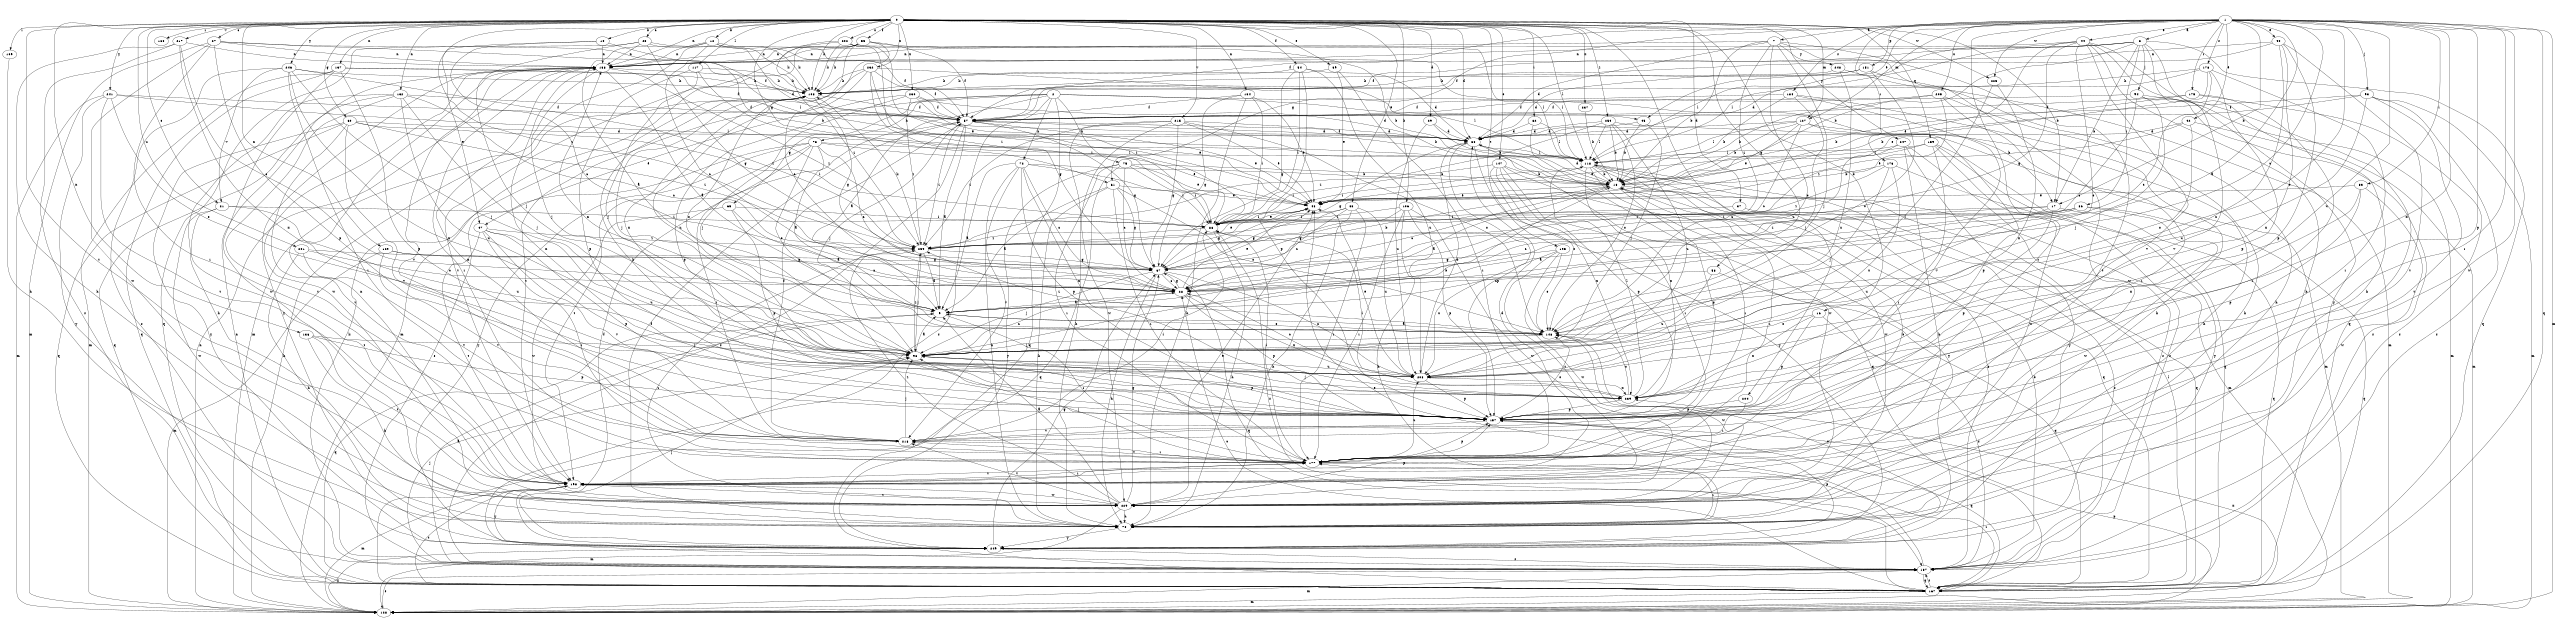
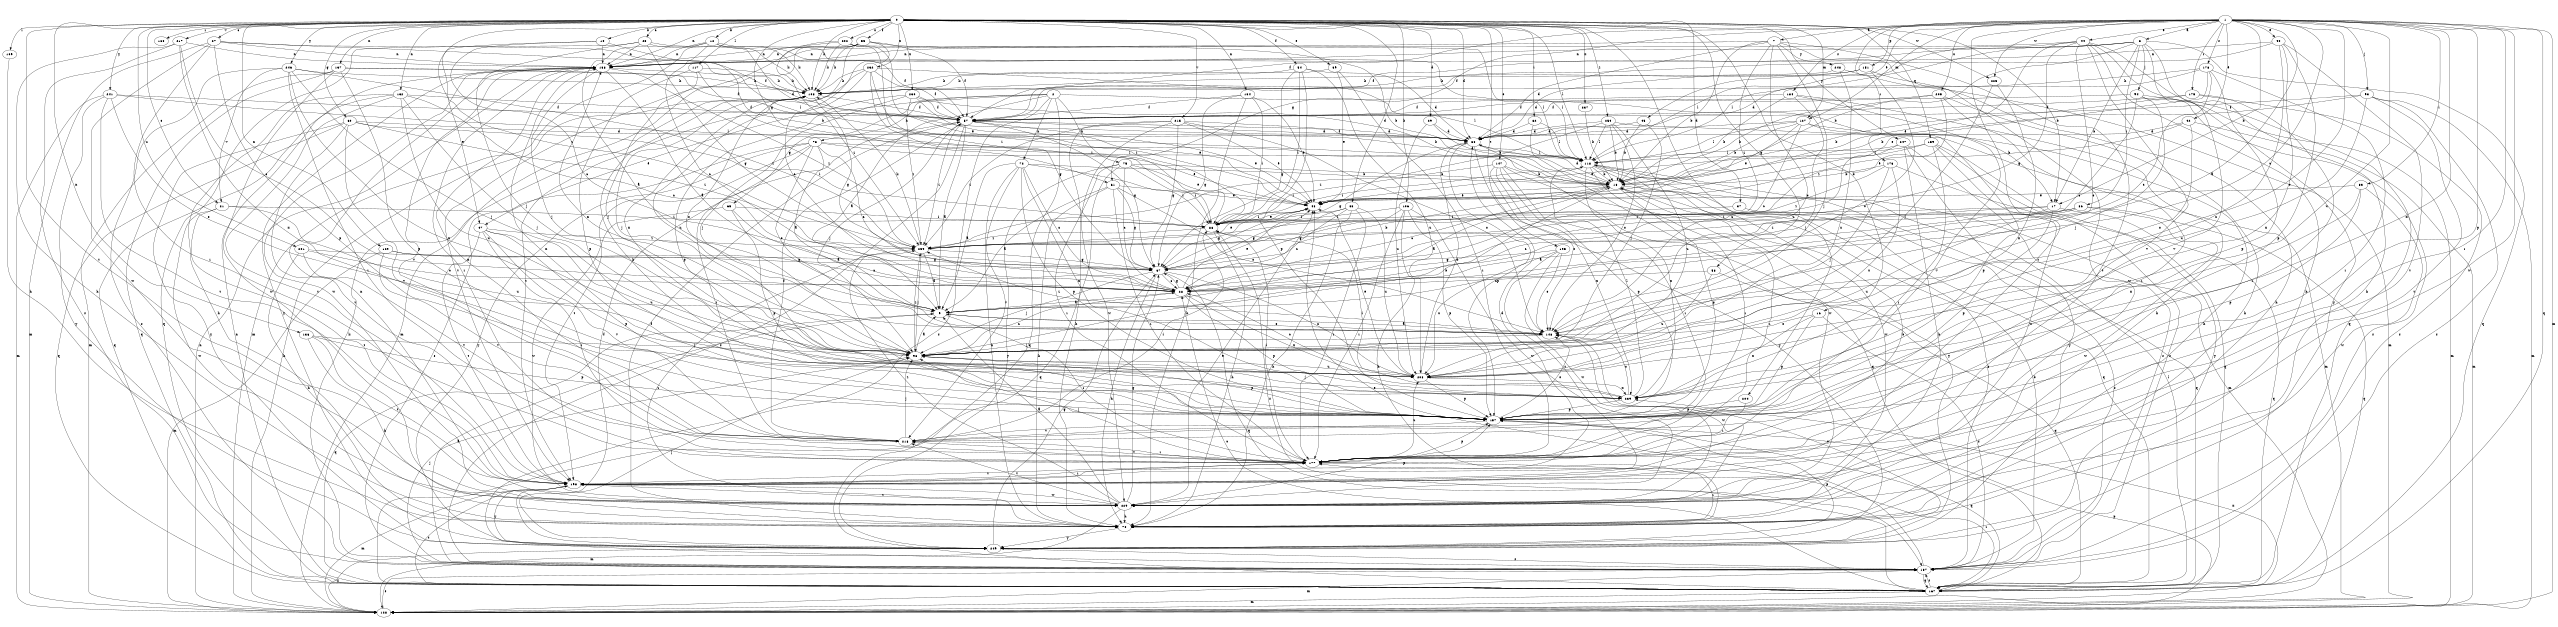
  strict digraph {
    0
    10
    12
    16
    17
    21
    23
    27
    29
    33
    37
    38
    39
    54
    55
    58
    60
    61
    82
    106
    108
    109
    117
    118
    127
    129
    132
    134
    136
    137
    138
    147
    159
    168
    195
    198
    201
    202
    204
    215
    217
    225
    230
    232
    237
    241
    246
    247
    254
    259
    28
    47
    18
    9
    57
    128
    148
    157
    239
    187
    167
    208
    88
    229
    98
    67
    177
    78
    249
    48
    218
    1
    3
    7
    40
    42
    44
    45
    83
    93
    151
    175
    176
    178
    184
    205
    86
    94
    248
    2
    65
    72
    73
    75
    0 -> 10 [label=b]
    0 -> 12 [label=b]
    0 -> 16 [label=b]
    0 -> 17 [label=b]
    0 -> 21 [label=c]
    0 -> 23 [label=c]
    0 -> 27 [label=c]
    0 -> 29 [label=d]
    0 -> 33 [label=d]
    0 -> 37 [label=d]
    0 -> 38 [label=d]
    0 -> 39 [label=e]
    0 -> 54 [label=f]
    0 -> 55 [label=f]
    0 -> 58 [label=g]
    0 -> 60 [label=g]
    0 -> 61 [label=g]
    0 -> 82 [label=i]
    0 -> 106 [label=k]
    0 -> 108 [label=k]
    0 -> 109 [label=l]
    0 -> 117 [label=l]
    0 -> 118 [label=l]
    0 -> 127 [label=m]
    0 -> 129 [label=n]
    0 -> 132 [label=n]
    0 -> 134 [label=n]
    0 -> 136 [label=n]
    0 -> 137 [label=n]
    0 -> 138 [label=n]
    0 -> 147 [label=o]
    0 -> 159 [label=q]
    0 -> 168 [label=r]
    0 -> 195 [label=t]
    0 -> 198 [label=t]
    0 -> 201 [label=u]
    0 -> 202 [label=u]
    0 -> 204 [label=u]
    0 -> 215 [label=v]
    0 -> 217 [label=v]
    0 -> 225 [label=w]
    0 -> 230 [label=x]
    0 -> 232 [label=x]
    0 -> 237 [label=x]
    0 -> 241 [label=y]
    0 -> 246 [label=y]
    0 -> 247 [label=y]
    0 -> 254 [label=z]
    0 -> 259 [label=z]
    10 -> 138 [label=n]
    10 -> 28 [label=c]
    10 -> 47 [label=e]
    10 -> 18 [label=b]
    12 -> 108 [label=k]
    12 -> 118 [label=l]
    12 -> 138 [label=n]
    12 -> 28 [label=c]
    12 -> 9 [label=a]
    12 -> 57 [label=f]
    12 -> 128 [label=m]
    16 -> 148 [label=o]
    16 -> 157 [label=p]
    16 -> 239 [label=x]
    16 -> 187 [label=s]
    17 -> 28 [label=c]
    17 -> 157 [label=p]
    17 -> 167 [label=q]
    17 -> 208 [label=u]
    17 -> 88 [label=i]
    21 -> 198 [label=t]
    21 -> 208 [label=u]
    21 -> 88 [label=i]
    21 -> 229 [label=w]
    23 -> 38 [label=d]
    23 -> 108 [label=k]
    23 -> 138 [label=n]
    23 -> 167 [label=q]
    23 -> 98 [label=j]
    23 -> 67 [label=g]
    27 -> 118 [label=l]
    27 -> 138 [label=n]
    27 -> 57 [label=f]
    27 -> 128 [label=m]
    27 -> 157 [label=p]
    27 -> 229 [label=w]
    27 -> 177 [label=r]
    29 -> 38 [label=d]
    29 -> 18 [label=b]
    29 -> 208 [label=u]
    33 -> 28 [label=c]
    33 -> 208 [label=u]
    33 -> 88 [label=i]
    33 -> 67 [label=g]
    33 -> 177 [label=r]
    33 -> 78 [label=h]
    37 -> 187 [label=s]
    37 -> 88 [label=i]
    38 -> 118 [label=l]
    38 -> 57 [label=f]
    38 -> 157 [label=p]
    38 -> 167 [label=q]
    38 -> 67 [label=g]
    38 -> 249 [label=y]
    39 -> 108 [label=k]
    39 -> 177 [label=r]
    39 -> 48 [label=e]
    54 -> 38 [label=d]
    54 -> 108 [label=k]
    54 -> 157 [label=p]
    54 -> 208 [label=u]
    54 -> 88 [label=i]
    54 -> 67 [label=g]
    55 -> 108 [label=k]
    55 -> 138 [label=n]
    55 -> 198 [label=t]
    55 -> 28 [label=c]
    55 -> 18 [label=b]
    55 -> 57 [label=f]
    55 -> 128 [label=m]
    55 -> 239 [label=x]
    58 -> 28 [label=c]
    58 -> 167 [label=q]
    58 -> 208 [label=u]
    60 -> 38 [label=d]
    60 -> 198 [label=t]
    60 -> 259 [label=z]
    60 -> 167 [label=q]
    60 -> 88 [label=i]
    60 -> 249 [label=y]
    60 -> 218 [label=v]
    61 -> 9 [label=a]
    61 -> 148 [label=o]
    61 -> 67 [label=g]
    61 -> 177 [label=r]
    61 -> 78 [label=h]
    61 -> 48 [label=e]
    82 -> 38 [label=d]
    82 -> 118 [label=l]
    82 -> 229 [label=w]
    106 -> 157 [label=p]
    106 -> 88 [label=i]
    106 -> 229 [label=w]
    106 -> 67 [label=g]
    106 -> 177 [label=r]
    106 -> 78 [label=h]
    108 -> 57 [label=f]
    108 -> 148 [label=o]
    108 -> 98 [label=j]
    108 -> 67 [label=g]
    109 -> 78 [label=h]
    117 -> 108 [label=k]
    117 -> 157 [label=p]
    117 -> 88 [label=i]
    117 -> 98 [label=j]
    118 -> 18 [label=b]
    118 -> 128 [label=m]
    118 -> 239 [label=x]
    118 -> 187 [label=s]
    118 -> 167 [label=q]
    118 -> 88 [label=i]
    118 -> 229 [label=w]
    118 -> 177 [label=r]
    127 -> 38 [label=d]
    127 -> 118 [label=l]
    127 -> 28 [label=c]
    127 -> 18 [label=b]
    127 -> 157 [label=p]
    127 -> 78 [label=h]
    127 -> 48 [label=e]
    129 -> 28 [label=c]
    129 -> 128 [label=m]
    129 -> 67 [label=g]
    129 -> 218 [label=v]
    132 -> 198 [label=t]
    132 -> 28 [label=c]
    132 -> 57 [label=f]
    132 -> 167 [label=q]
    132 -> 208 [label=u]
    132 -> 98 [label=j]
    132 -> 78 [label=h]
    134 -> 57 [label=f]
    134 -> 88 [label=i]
    134 -> 67 [label=g]
    134 -> 78 [label=h]
    134 -> 48 [label=e]
    136 -> 198 [label=t]
    136 -> 157 [label=p]
    136 -> 98 [label=j]
    136 -> 78 [label=h]
    137 -> 108 [label=k]
    137 -> 57 [label=f]
    137 -> 128 [label=m]
    137 -> 157 [label=p]
    137 -> 167 [label=q]
    137 -> 229 [label=w]
    138 -> 108 [label=k]
    138 -> 259 [label=z]
    138 -> 9 [label=a]
    138 -> 229 [label=w]
    138 -> 98 [label=j]
    138 -> 177 [label=r]
    138 -> 249 [label=y]
    138 -> 218 [label=v]
    147 -> 18 [label=b]
    147 -> 148 [label=o]
    147 -> 157 [label=p]
    147 -> 239 [label=x]
    147 -> 88 [label=i]
    147 -> 177 [label=r]
    147 -> 249 [label=y]
    159 -> 118 [label=l]
    159 -> 187 [label=s]
    159 -> 167 [label=q]
    159 -> 229 [label=w]
    159 -> 177 [label=r]
    159 -> 48 [label=e]
    195 -> 198 [label=t]
    195 -> 148 [label=o]
    195 -> 208 [label=u]
    195 -> 229 [label=w]
    195 -> 67 [label=g]
    198 -> 38 [label=d]
    198 -> 18 [label=b]
    198 -> 128 [label=m]
    198 -> 229 [label=w]
    198 -> 177 [label=r]
    198 -> 249 [label=y]
    201 -> 28 [label=c]
    201 -> 67 [label=g]
    201 -> 78 [label=h]
    201 -> 218 [label=v]
    202 -> 108 [label=k]
    202 -> 118 [label=l]
    202 -> 138 [label=n]
    202 -> 259 [label=z]
    202 -> 88 [label=i]
    202 -> 48 [label=e]
    204 -> 157 [label=p]
    204 -> 177 [label=r]
    215 -> 38 [label=d]
    215 -> 259 [label=z]
    215 -> 148 [label=o]
    215 -> 229 [label=w]
    215 -> 67 [label=g]
    215 -> 78 [label=h]
    215 -> 48 [label=e]
    217 -> 138 [label=n]
    217 -> 28 [label=c]
    217 -> 239 [label=x]
    217 -> 187 [label=s]
    217 -> 78 [label=h]
    225 -> 239 [label=x]
    225 -> 98 [label=j]
    230 -> 259 [label=z]
    230 -> 18 [label=b]
    230 -> 57 [label=f]
    230 -> 157 [label=p]
    230 -> 98 [label=j]
    230 -> 48 [label=e]
    232 -> 108 [label=k]
    232 -> 118 [label=l]
    232 -> 198 [label=t]
    232 -> 57 [label=f]
    232 -> 208 [label=u]
    232 -> 88 [label=i]
    232 -> 67 [label=g]
    237 -> 18 [label=b]
    241 -> 118 [label=l]
    241 -> 198 [label=t]
    241 -> 57 [label=f]
    241 -> 128 [label=m]
    241 -> 148 [label=o]
    241 -> 249 [label=y]
    246 -> 21 [label=v]
    246 -> 108 [label=k]
    246 -> 259 [label=z]
    246 -> 239 [label=x]
    246 -> 187 [label=s]
    246 -> 98 [label=j]
    246 -> 177 [label=r]
    247 -> 118 [label=l]
    247 -> 28 [label=c]
    247 -> 187 [label=s]
    247 -> 78 [label=h]
    247 -> 249 [label=y]
    254 -> 38 [label=d]
    254 -> 118 [label=l]
    254 -> 259 [label=z]
    254 -> 18 [label=b]
    254 -> 128 [label=m]
    254 -> 148 [label=o]
    254 -> 208 [label=u]
    259 -> 108 [label=k]
    259 -> 9 [label=a]
    259 -> 98 [label=j]
    259 -> 67 [label=g]
    259 -> 48 [label=e]
    28 -> 9 [label=a]
    28 -> 157 [label=p]
    28 -> 239 [label=x]
    28 -> 67 [label=g]
    28 -> 48 [label=e]
    47 -> 198 [label=t]
    47 -> 259 [label=z]
    47 -> 157 [label=p]
    47 -> 208 [label=u]
    47 -> 177 [label=r]
    47 -> 218 [label=v]
    18 -> 38 [label=d]
    18 -> 28 [label=c]
    18 -> 9 [label=a]
    18 -> 157 [label=p]
    18 -> 167 [label=q]
    18 -> 177 [label=r]
    18 -> 48 [label=e]
    9 -> 148 [label=o]
    9 -> 167 [label=q]
    9 -> 177 [label=r]
    57 -> 38 [label=d]
    57 -> 259 [label=z]
    57 -> 9 [label=a]
    57 -> 187 [label=s]
    57 -> 98 [label=j]
    57 -> 67 [label=g]
    57 -> 48 [label=e]
    128 -> 108 [label=k]
    128 -> 138 [label=n]
    128 -> 157 [label=p]
    128 -> 239 [label=x]
    128 -> 187 [label=s]
    128 -> 249 [label=y]
    148 -> 259 [label=z]
    148 -> 9 [label=a]
    148 -> 229 [label=w]
    148 -> 98 [label=j]
    157 -> 108 [label=k]
    157 -> 138 [label=n]
    157 -> 148 [label=o]
    157 -> 167 [label=q]
    157 -> 218 [label=v]
    239 -> 118 [label=l]
    239 -> 148 [label=o]
    239 -> 157 [label=p]
    239 -> 88 [label=i]
    239 -> 98 [label=j]
    187 -> 108 [label=k]
    187 -> 18 [label=b]
    187 -> 9 [label=a]
    187 -> 128 [label=m]
    187 -> 167 [label=q]
    187 -> 98 [label=j]
    187 -> 48 [label=e]
    167 -> 118 [label=l]
    167 -> 138 [label=n]
    167 -> 198 [label=t]
    167 -> 28 [label=c]
    167 -> 128 [label=m]
    167 -> 187 [label=s]
    167 -> 177 [label=r]
    208 -> 38 [label=d]
    208 -> 28 [label=c]
    208 -> 157 [label=p]
    208 -> 239 [label=x]
    208 -> 48 [label=e]
    88 -> 259 [label=z]
    88 -> 187 [label=s]
    88 -> 78 [label=h]
    88 -> 48 [label=e]
    229 -> 138 [label=n]
    229 -> 198 [label=t]
    229 -> 259 [label=z]
    229 -> 9 [label=a]
    229 -> 128 [label=m]
    229 -> 157 [label=p]
    229 -> 67 [label=g]
    229 -> 78 [label=h]
    229 -> 48 [label=e]
    229 -> 218 [label=v]
    98 -> 138 [label=n]
    98 -> 259 [label=z]
    98 -> 28 [label=c]
    98 -> 18 [label=b]
    98 -> 9 [label=a]
    98 -> 157 [label=p]
    98 -> 208 [label=u]
    67 -> 28 [label=c]
    67 -> 18 [label=b]
    67 -> 167 [label=q]
    67 -> 208 [label=u]
    67 -> 98 [label=j]
    67 -> 78 [label=h]
    177 -> 198 [label=t]
    177 -> 157 [label=p]
    177 -> 208 [label=u]
    177 -> 88 [label=i]
    177 -> 98 [label=j]
    177 -> 218 [label=v]
    78 -> 259 [label=z]
    78 -> 57 [label=f]
    78 -> 177 [label=r]
    78 -> 249 [label=y]
    249 -> 57 [label=f]
    249 -> 148 [label=o]
    249 -> 157 [label=p]
    249 -> 187 [label=s]
    249 -> 98 [label=j]
    249 -> 67 [label=g]
    48 -> 88 [label=i]
    48 -> 67 [label=g]
    218 -> 138 [label=n]
    218 -> 57 [label=f]
    218 -> 88 [label=i]
    218 -> 98 [label=j]
    218 -> 177 [label=r]
    1 -> 17 [label=b]
    1 -> 61 [label=g]
    1 -> 127 [label=m]
    1 -> 198 [label=t]
    1 -> 225 [label=w]
    1 -> 28 [label=c]
    1 -> 9 [label=a]
    1 -> 57 [label=f]
    1 -> 128 [label=m]
    1 -> 148 [label=o]
    1 -> 157 [label=p]
    1 -> 239 [label=x]
    1 -> 167 [label=q]
    1 -> 208 [label=u]
    1 -> 229 [label=w]
    1 -> 177 [label=r]
    1 -> 3 [label=a]
    1 -> 7 [label=a]
    1 -> 40 [label=e]
    1 -> 42 [label=e]
    1 -> 44 [label=e]
    1 -> 45 [label=e]
    1 -> 83 [label=i]
    1 -> 93 [label=j]
    1 -> 151 [label=p]
    1 -> 175 [label=r]
    1 -> 176 [label=r]
    1 -> 178 [label=s]
    1 -> 184 [label=s]
    1 -> 205 [label=u]
    3 -> 17 [label=b]
    3 -> 118 [label=l]
    3 -> 138 [label=n]
    3 -> 18 [label=b]
    3 -> 57 [label=f]
    3 -> 167 [label=q]
    3 -> 78 [label=h]
    3 -> 218 [label=v]
    3 -> 86 [label=i]
    3 -> 94 [label=j]
    7 -> 38 [label=d]
    7 -> 138 [label=n]
    7 -> 198 [label=t]
    7 -> 259 [label=z]
    7 -> 18 [label=b]
    7 -> 148 [label=o]
    7 -> 229 [label=w]
    7 -> 98 [label=j]
    7 -> 248 [label=y]
    40 -> 138 [label=n]
    40 -> 198 [label=t]
    40 -> 57 [label=f]
    40 -> 157 [label=p]
    40 -> 239 [label=x]
    40 -> 208 [label=u]
    42 -> 38 [label=d]
    42 -> 128 [label=m]
    42 -> 148 [label=o]
    42 -> 48 [label=e]
    44 -> 118 [label=l]
    44 -> 138 [label=n]
    44 -> 148 [label=o]
    44 -> 167 [label=q]
    44 -> 67 [label=g]
    44 -> 78 [label=h]
    44 -> 249 [label=y]
    44 -> 48 [label=e]
    44 -> 218 [label=v]
    45 -> 38 [label=d]
    45 -> 18 [label=b]
    45 -> 98 [label=j]
    83 -> 157 [label=p]
    83 -> 239 [label=x]
    83 -> 229 [label=w]
    83 -> 48 [label=e]
    93 -> 198 [label=t]
    93 -> 18 [label=b]
    93 -> 57 [label=f]
    93 -> 128 [label=m]
    93 -> 187 [label=s]
    93 -> 208 [label=u]
    151 -> 38 [label=d]
    151 -> 108 [label=k]
    151 -> 148 [label=o]
    151 -> 78 [label=h]
    175 -> 18 [label=b]
    175 -> 57 [label=f]
    175 -> 187 [label=s]
    175 -> 177 [label=r]
    176 -> 259 [label=z]
    176 -> 18 [label=b]
    176 -> 208 [label=u]
    176 -> 98 [label=j]
    176 -> 249 [label=y]
    178 -> 38 [label=d]
    178 -> 108 [label=k]
    178 -> 28 [label=c]
    178 -> 157 [label=p]
    178 -> 177 [label=r]
    178 -> 48 [label=e]
    184 -> 18 [label=b]
    184 -> 57 [label=f]
    184 -> 98 [label=j]
    184 -> 78 [label=h]
    184 -> 218 [label=v]
    205 -> 259 [label=z]
    205 -> 18 [label=b]
    205 -> 57 [label=f]
    205 -> 177 [label=r]
    205 -> 78 [label=h]
    86 -> 259 [label=z]
    86 -> 9 [label=a]
    86 -> 167 [label=q]
    86 -> 88 [label=i]
    86 -> 229 [label=w]
    94 -> 28 [label=c]
    94 -> 57 [label=f]
    94 -> 128 [label=m]
    94 -> 187 [label=s]
    94 -> 98 [label=j]
    248 -> 108 [label=k]
    248 -> 128 [label=m]
    248 -> 208 [label=u]
    2 -> 17 [label=b]
    2 -> 47 [label=e]
    2 -> 9 [label=a]
    2 -> 187 [label=s]
    2 -> 167 [label=q]
-   2 -> 45 [label=e]
    2 -> 65 [label=g]
    2 -> 72 [label=h]
    2 -> 73 [label=h]
    2 -> 75 [label=h]
    65 -> 9 [label=a]
    65 -> 157 [label=p]
    65 -> 88 [label=i]
    65 -> 229 [label=w]
    72 -> 28 [label=c]
    72 -> 18 [label=b]
    72 -> 9 [label=a]
    72 -> 157 [label=p]
    72 -> 239 [label=x]
    72 -> 88 [label=i]
    72 -> 78 [label=h]
    72 -> 218 [label=v]
    73 -> 118 [label=l]
    73 -> 198 [label=t]
    73 -> 28 [label=c]
    73 -> 9 [label=a]
    73 -> 148 [label=o]
    73 -> 187 [label=s]
    73 -> 177 [label=r]
    73 -> 249 [label=y]
    73 -> 48 [label=e]
    75 -> 28 [label=c]
    75 -> 18 [label=b]
    75 -> 167 [label=q]
    75 -> 88 [label=i]
    75 -> 177 [label=r]
    75 -> 249 [label=y]
    75 -> 48 [label=e]
  }
